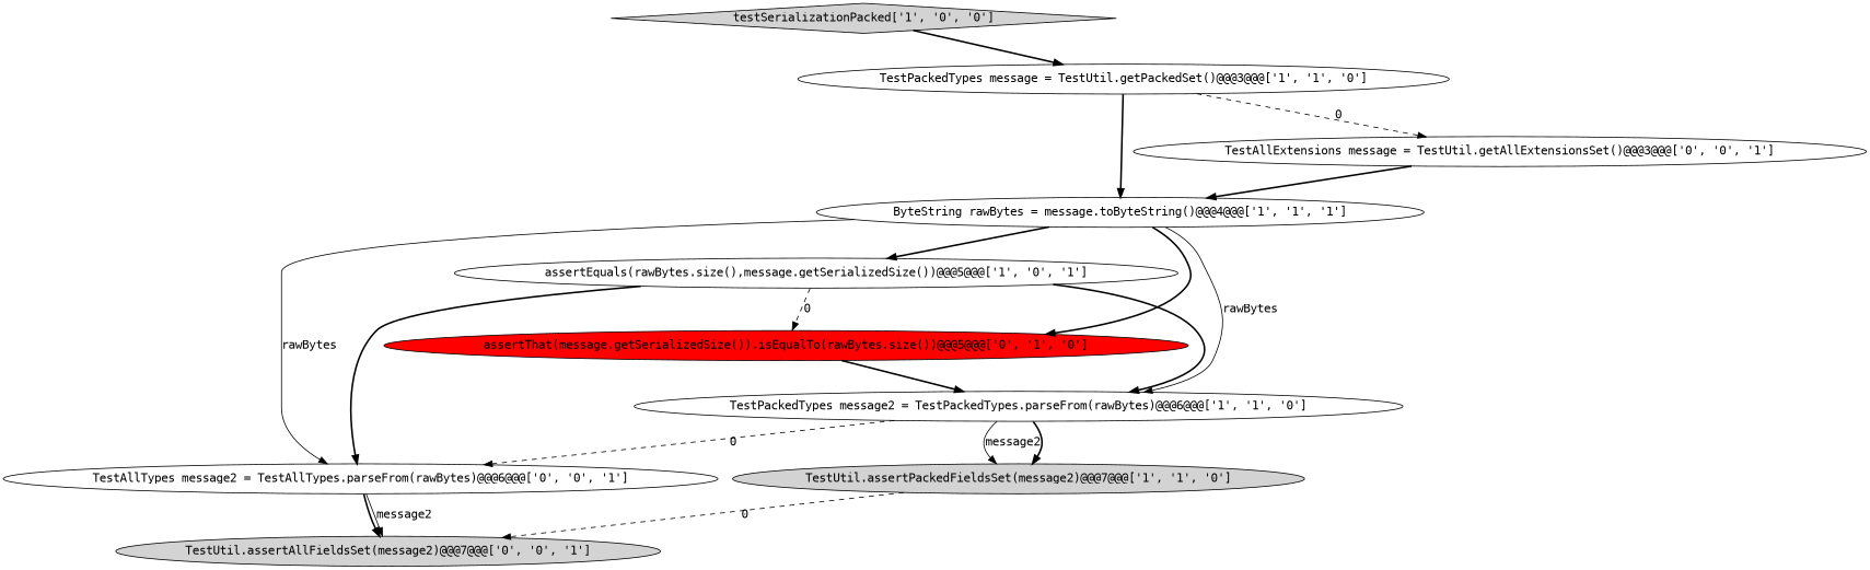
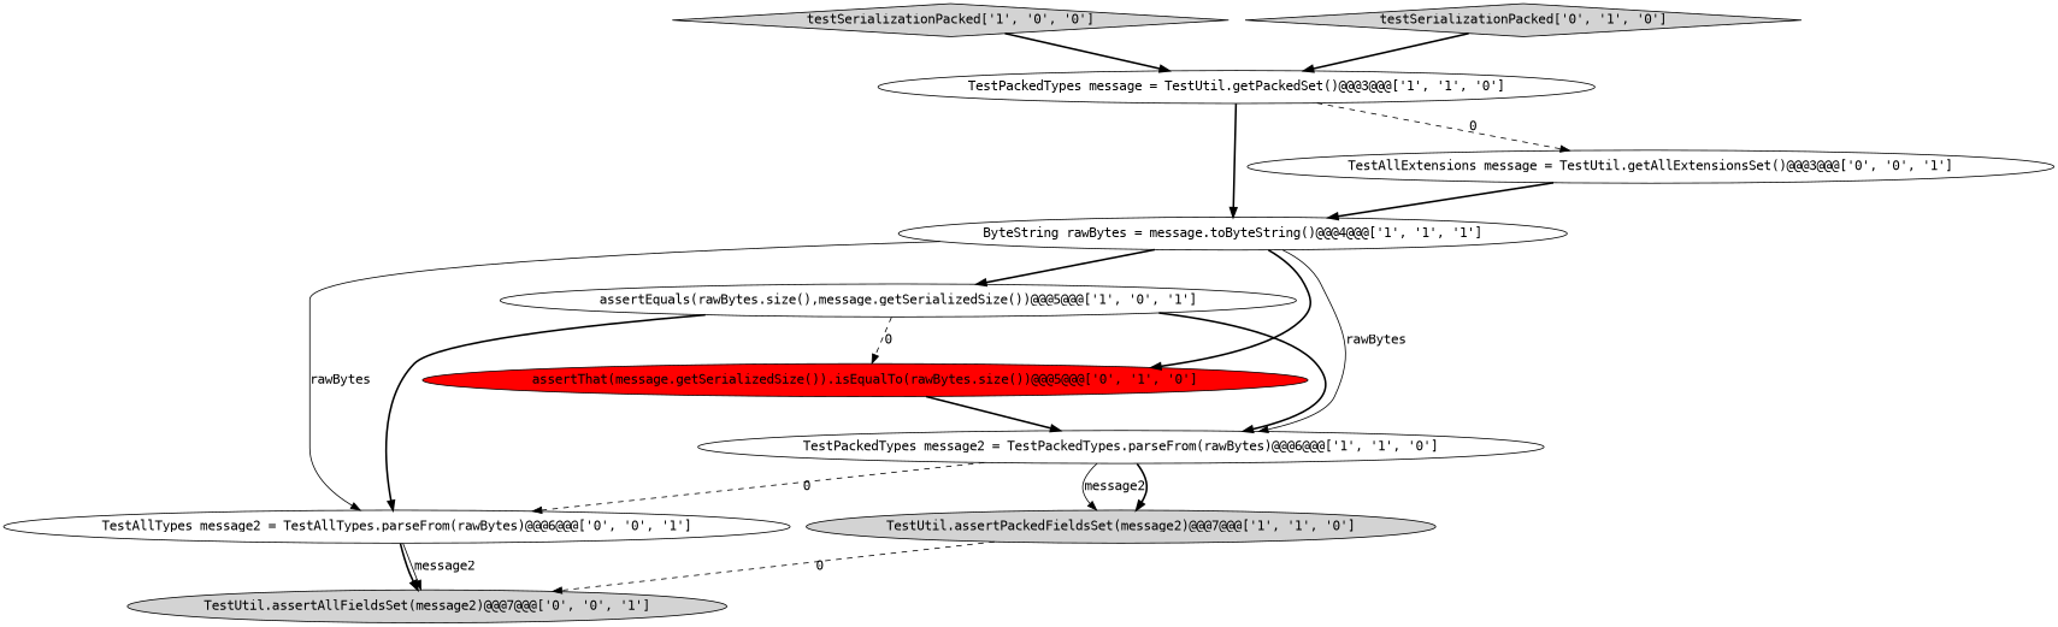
  digraph {
    fontname="DejaVu Sans Mono"
    node [fillcolor=white fontname="DejaVu Sans Mono" shape=ellipse style=filled]
    edge [fontname="DejaVu Sans Mono" style=bold]
    n1 [fillcolor=lightgray label="testSerializationPacked['1', '0', '0']" shape=diamond]
    n2 [label="TestPackedTypes message = TestUtil.getPackedSet()@@@3@@@['1', '1', '0']"]
    n3 [label="TestAllExtensions message = TestUtil.getAllExtensionsSet()@@@3@@@['0', '0', '1']"]
    n4 [label="ByteString rawBytes = message.toByteString()@@@4@@@['1', '1', '1']"]
    n5 [label="TestAllTypes message2 = TestAllTypes.parseFrom(rawBytes)@@@6@@@['0', '0', '1']"]
    n6 [fillcolor=lightgray label="TestUtil.assertAllFieldsSet(message2)@@@7@@@['0', '0', '1']"]
    n7 [label="TestPackedTypes message2 = TestPackedTypes.parseFrom(rawBytes)@@@6@@@['1', '1', '0']"]
    n8 [label="assertEquals(rawBytes.size(),message.getSerializedSize())@@@5@@@['1', '0', '1']"]
    n9 [fillcolor=red label="assertThat(message.getSerializedSize()).isEqualTo(rawBytes.size())@@@5@@@['0', '1', '0']"]
    n10 [fillcolor=lightgray label="TestUtil.assertPackedFieldsSet(message2)@@@7@@@['1', '1', '0']"]
+   n11 [fillcolor=lightgray label="testSerializationPacked['0', '1', '0']" shape=diamond]
    n1 -> n2
    n2 -> n3 [label=0 style=dashed]
    n2 -> n4
    n3 -> n4
    n4 -> n5 [label=rawBytes style=solid]
    n4 -> n7 [label=rawBytes style=solid]
    n4 -> n8
    n4 -> n9
    n5 -> n6 [label=message2 style=solid]
    n5 -> n6
    n7 -> n5 [label=0 style=dashed]
    n7 -> n10 [label=message2 style=solid]
    n7 -> n10
    n8 -> n5
    n8 -> n7
    n8 -> n9 [label=0 style=dashed]
    n9 -> n7
    n10 -> n6 [label=0 style=dashed]
+   n11 -> n2
  }
